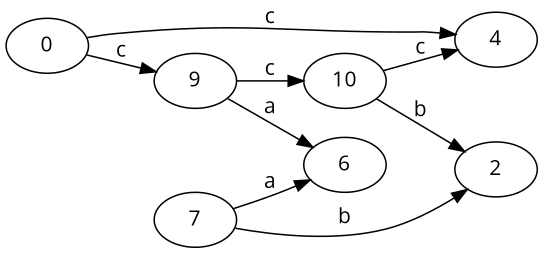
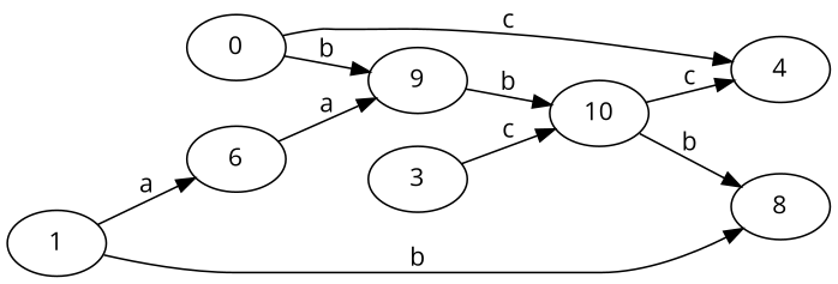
  strict digraph {
    fontname="Open Sans"
    rankdir=LR
    node [fontname="Open Sans"]
    edge [fontname="Open Sans"]
+   3
    10
    4
-   8 [label=2]
+   8
    9
    6
    0
-   1 [label=7]
+   1
+   3 -> 10 [label=c]
    10 -> 4 [label=c]
    10 -> 8 [label=b]
-   9 -> 10 [label=c]
-   9 -> 6 [label=a]
+   9 -> 10 [label=b]
+   6 -> 9 [label=a]
    0 -> 4 [label=c]
-   0 -> 9 [label=c]
+   0 -> 9 [label=b]
    1 -> 8 [label=b]
    1 -> 6 [label=a]
  }
